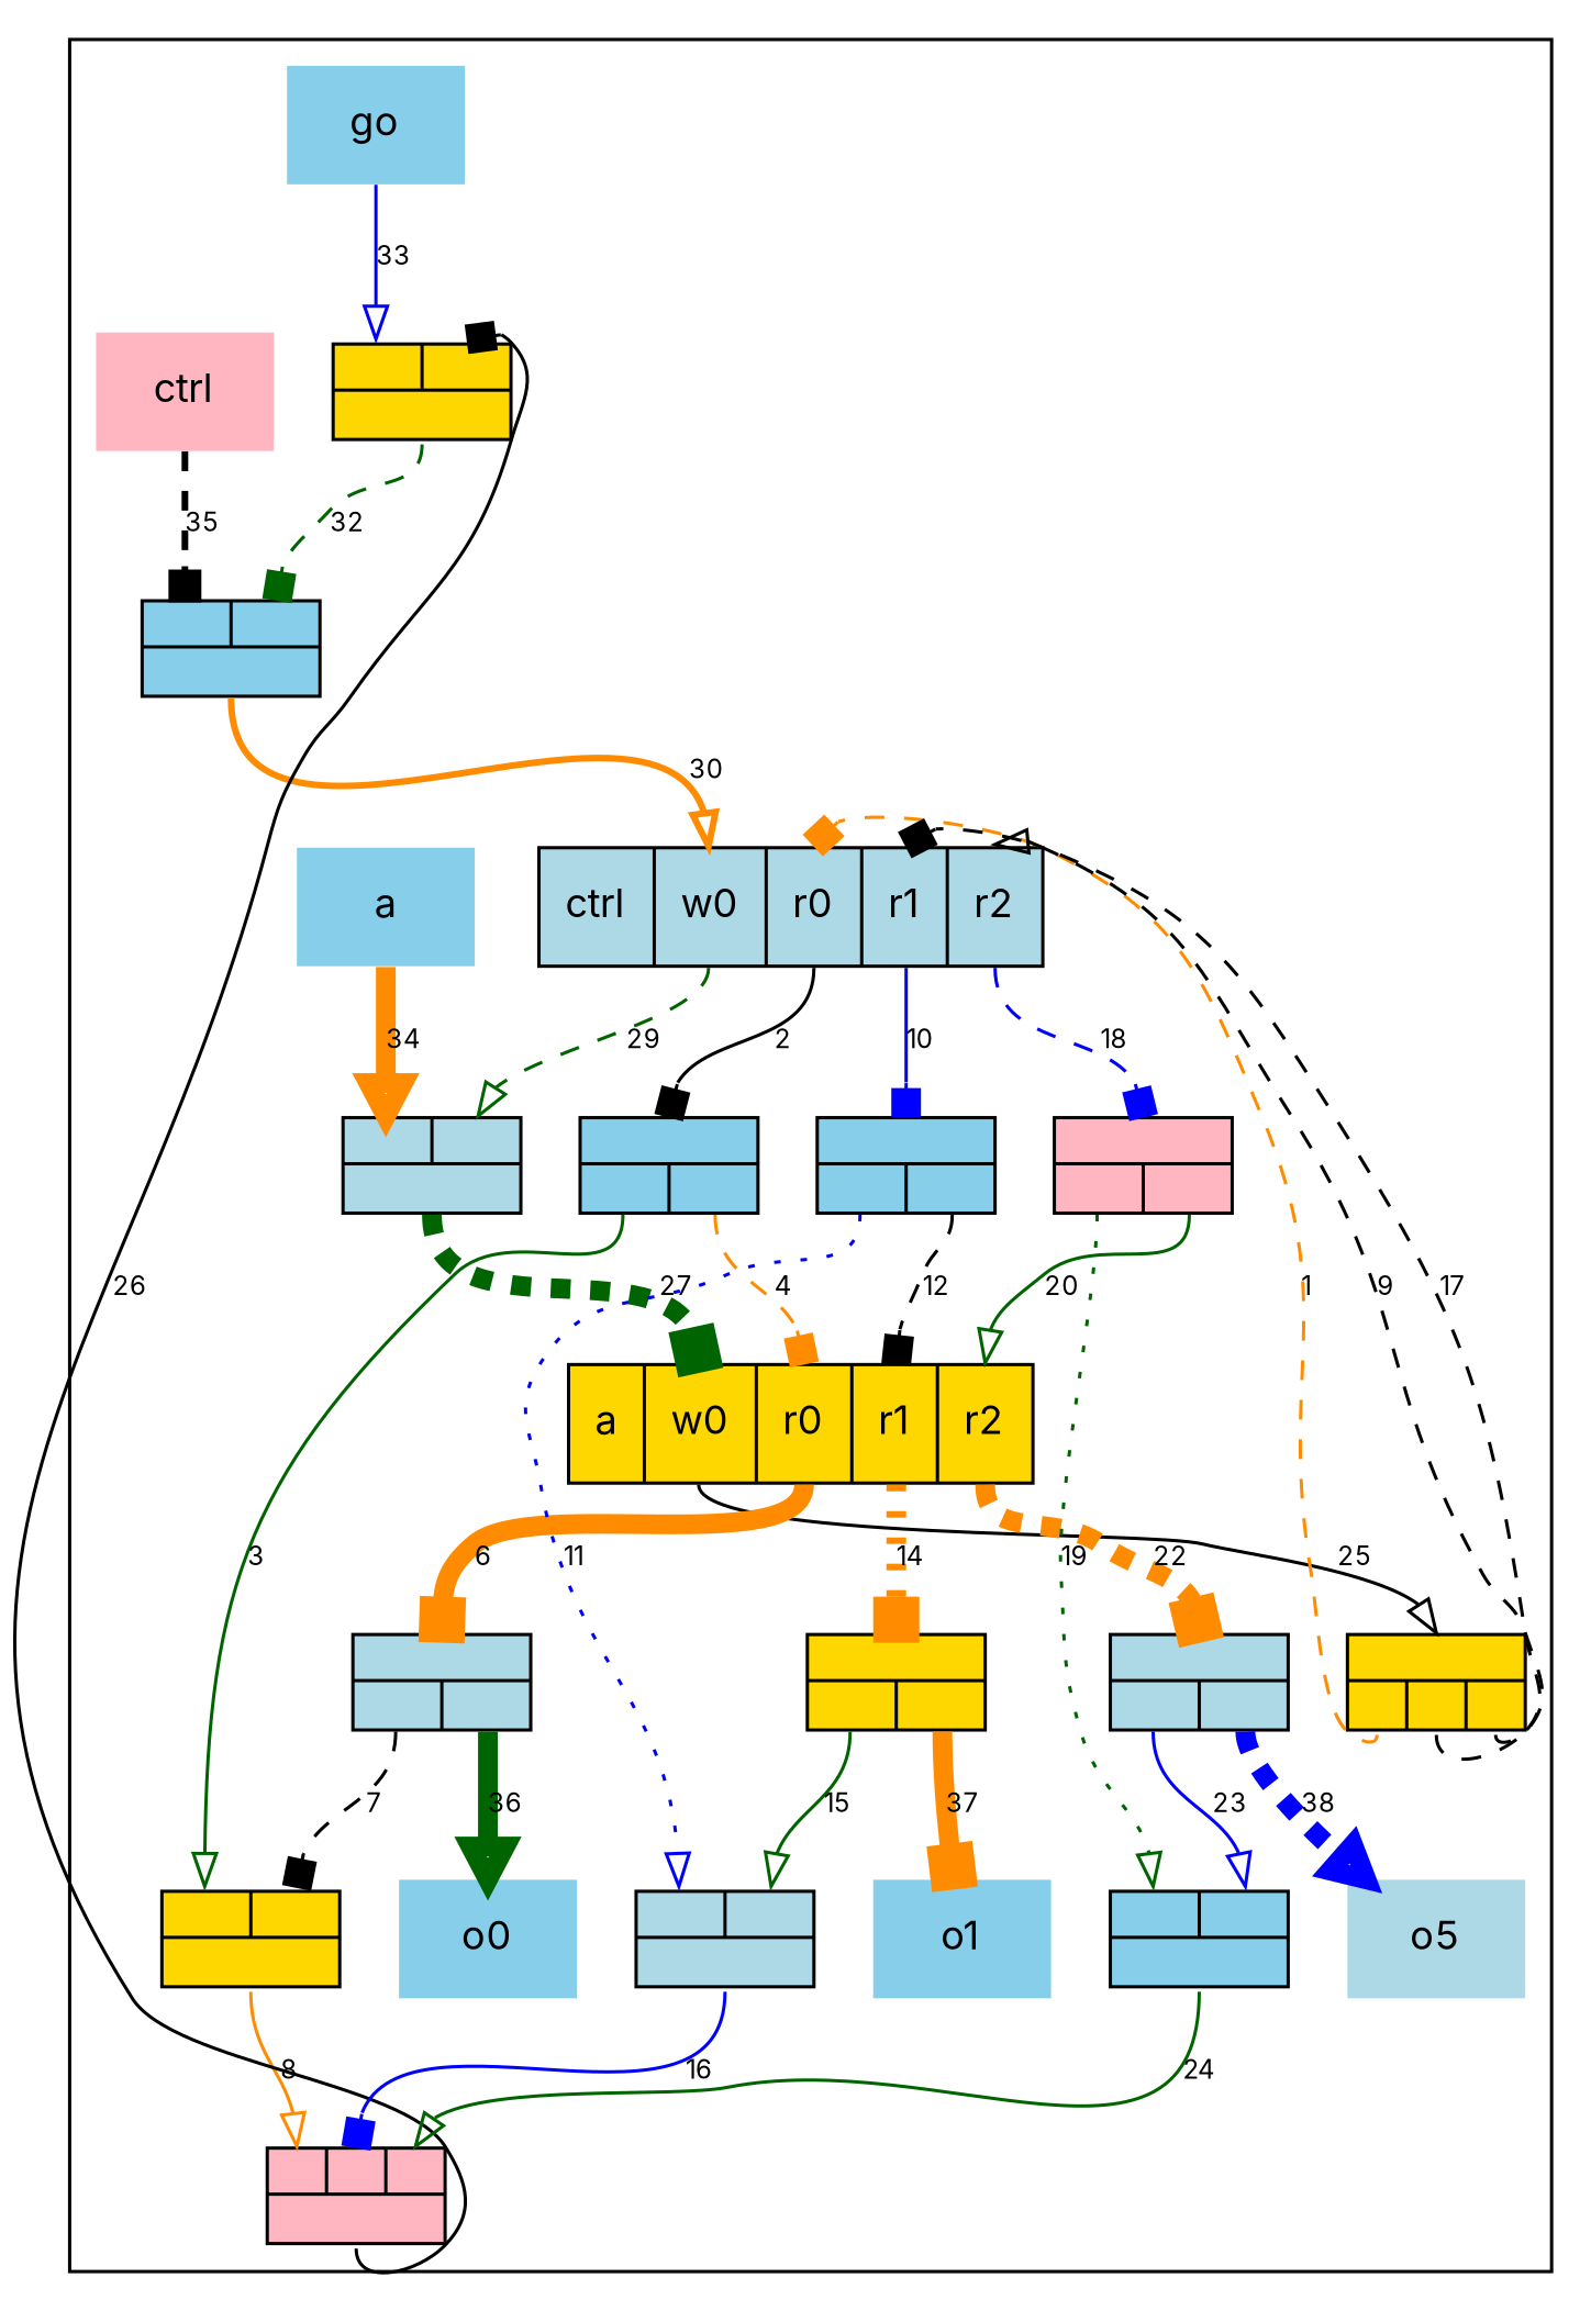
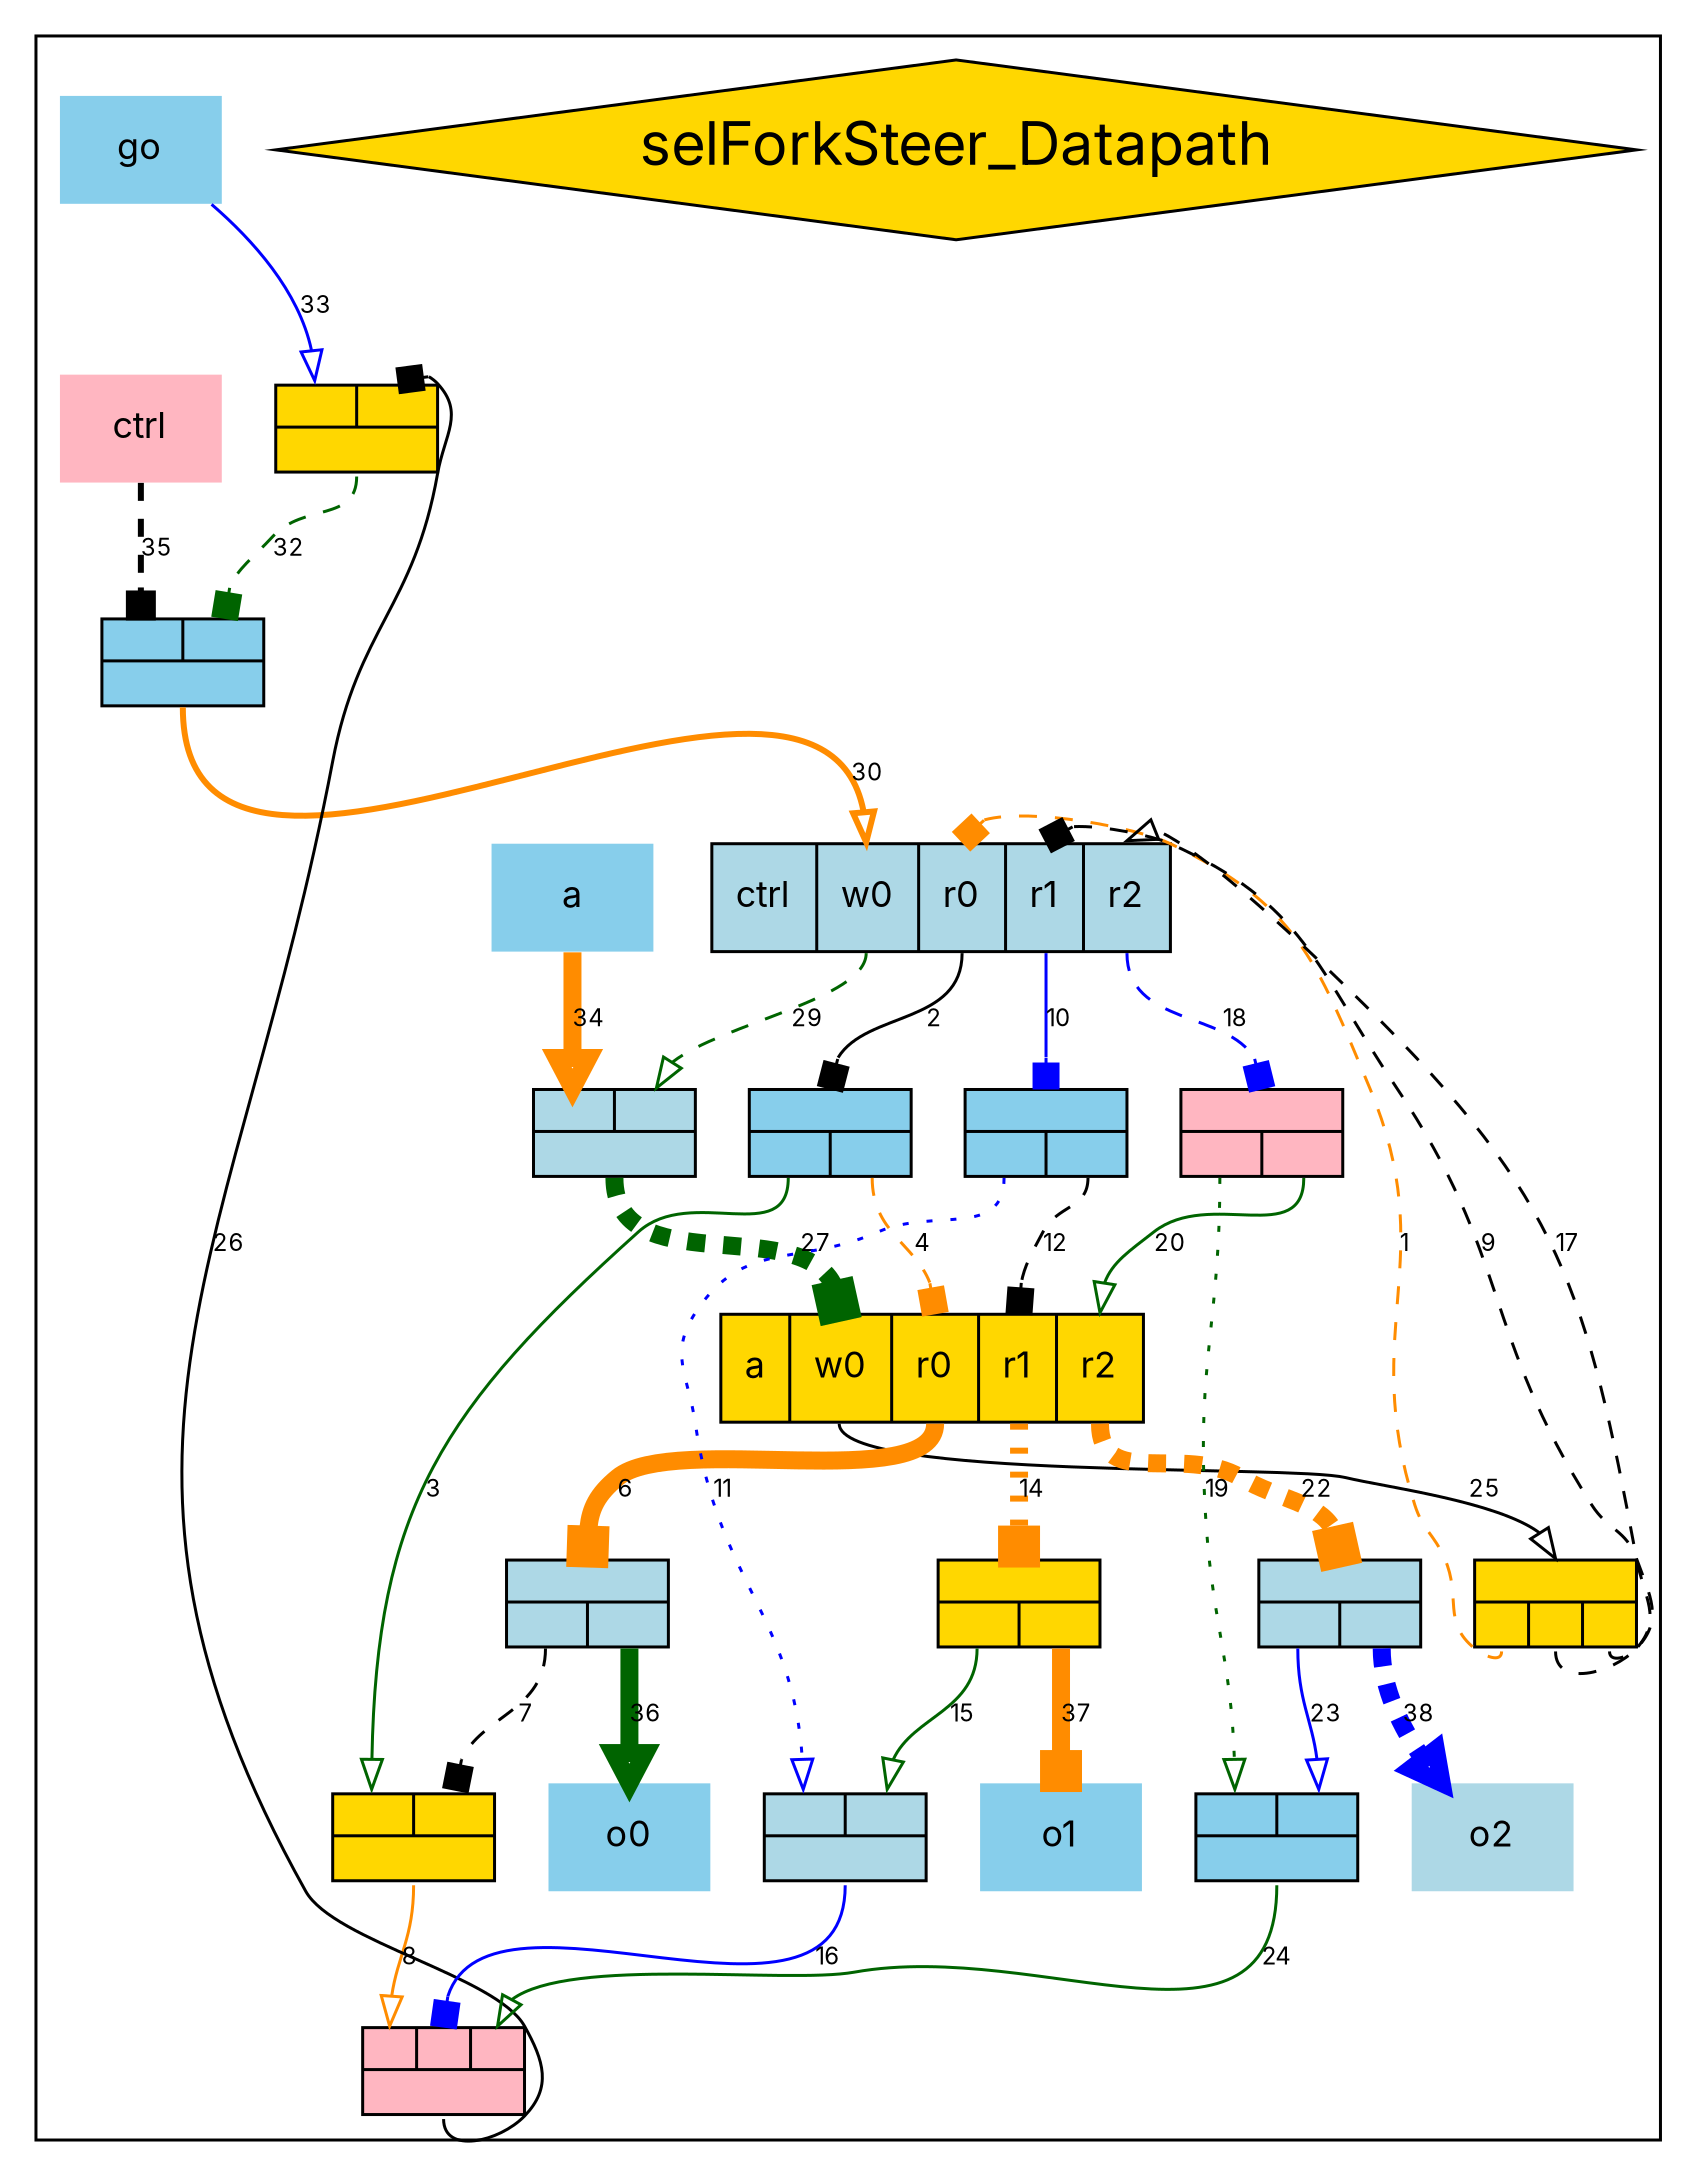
  digraph {
    fontname=Inter
    node [fillcolor=skyblue fontname=Inter fontsize=2 shape=record style=filled nojustify=true]
    edge [arrowhead=box color=darkgreen fontname=Inter fontsize=8 headport="i0:n" labelfontname=Helvetica labelfontsize=8 penwidth=1 style=solid tailport="o:s" weight=1]
+   n1 [fillcolor=gold fontsize=20 label=selForkSteer_Datapath shape=diamond nojustify=""]
    n2 [fontsize=12 label=go portref=0 shape=none style="bold,filled" nojustify=""]
    n3 [compref=16 fillcolor=gold height=0.4 label="{{<i0>|<i1>}|{<o>}}"]
    n4 [fontsize=12 label=a portref=1 shape=none style="bold,filled" nojustify=""]
    n5 [compref=17 fillcolor=lightblue height=0.4 label="{{<i0>|<i1>}|{<o>}}"]
    n6 [fillcolor=lightpink fontsize=12 label=ctrl portref=2 shape=none style="bold,filled" nojustify=""]
    n7 [compref=18 height=0.4 label="{{<i0>|<i1>}|{<o>}}"]
    n8 [fontsize=12 label=o0 portref=3 shape=none style="bold,filled" nojustify=""]
    n9 [fontsize=12 label=o1 portref=4 shape=none style="bold,filled" nojustify=""]
-   n10 [fillcolor=lightblue fontsize=12 label=o5 portref=5 shape=none style="bold,filled" nojustify=""]
+   n10 [fillcolor=lightblue fontsize=12 label=o2 portref=5 shape=none style="bold,filled" nojustify=""]
    n11 [compref=2 height=0.4 label="{{<i>}|{<o0>|<o1>}}"]
    n12 [compref=3 fillcolor=gold height=0.4 label="{{<i0>|<i1>}|{<o>}}"]
    n13 [compref=12 fillcolor=gold fontsize=12 label="a|<w0>w0|<r0>r0|<r1>r1|<r2>r2" nojustify=""]
    n14 [compref=11 fillcolor=lightpink height=0.4 label="{{<i0>|<i1>|<i2>}|{<o>}}"]
    n15 [compref=5 height=0.4 label="{{<i>}|{<o0>|<o1>}}"]
    n16 [compref=6 fillcolor=lightblue height=0.4 label="{{<i0>|<i1>}|{<o>}}"]
    n17 [compref=8 fillcolor=lightpink height=0.4 label="{{<i>}|{<o0>|<o1>}}"]
    n18 [compref=9 height=0.4 label="{{<i0>|<i1>}|{<o>}}"]
    n19 [compref=10 fillcolor=gold height=0.4 label="{{<i>}|{<o0>|<o1>|<o2>}}"]
    n20 [compref=14 fillcolor=lightblue fontsize=12 label="ctrl|<w0>w0|<r0>r0|<r1>r1|<r2>r2" nojustify=""]
    n21 [compref=19 fillcolor=lightblue height=0.4 label="{{<i>}|{<o0>|<o1>}}"]
    n22 [compref=20 fillcolor=gold height=0.4 label="{{<i>}|{<o0>|<o1>}}"]
    n23 [compref=21 fillcolor=lightblue height=0.4 label="{{<i>}|{<o0>|<o1>}}"]
    subgraph cluster_1 {
+     n1
      n2
      n3
      n4
      n5
      n6
      n7
      n8
      n9
      n10
      n11
      n12
      n13
      n14
      n15
      n16
      n17
      n18
      n19
      n20
      n21
      n22
      n23
    }
    n2 -> n3 [arrowhead=onormal color=blue label=33 linkref=33]
    n3 -> n7 [headport="i1:n" label=32 linkref=32 style=dashed]
    n4 -> n5 [arrowhead=onormal color=darkorange label=34 linkref=34 penwidth=6 weight=6]
    n5 -> n13 [headport="w0:n" label=27 linkref=27 penwidth=6 style=dashed weight=6]
    n6 -> n7 [color=black label=35 linkref=35 penwidth=2 style=dashed weight=2]
    n7 -> n20 [arrowhead=onormal color=darkorange headport="w0:n" label=30 linkref=30 penwidth=2 weight=2]
    n11 -> n12 [arrowhead=onormal label=3 linkref=3 tailport="o0:s"]
    n11 -> n13 [color=darkorange headport="r0:n" label=4 linkref=4 style=dashed tailport="o1:s"]
    n12 -> n14 [arrowhead=onormal color=darkorange label=8 linkref=8]
    n13 -> n19 [arrowhead=onormal color=black headport="i:n" label=25 linkref=25 tailport="w0:s"]
    n13 -> n21 [color=darkorange headport="i:n" label=6 linkref=6 penwidth=6 tailport="r0:s" weight=6]
    n13 -> n22 [color=darkorange headport="i:n" label=14 linkref=14 penwidth=6 style=dotted tailport="r1:s" weight=6]
    n13 -> n23 [color=darkorange headport="i:n" label=22 linkref=22 penwidth=6 style=dashed tailport="r2:s" weight=6]
    n14 -> n3 [color=black headport="i1:n" label=26 linkref=26]
    n15 -> n13 [color=black headport="r1:n" label=12 linkref=12 style=dashed tailport="o1:s"]
    n15 -> n16 [arrowhead=onormal color=blue label=11 linkref=11 style=dotted tailport="o0:s"]
    n16 -> n14 [color=blue headport="i1:n" label=16 linkref=16]
    n17 -> n13 [arrowhead=onormal headport="r2:n" label=20 linkref=20 tailport="o1:s"]
    n17 -> n18 [arrowhead=onormal label=19 linkref=19 style=dotted tailport="o0:s"]
    n18 -> n14 [arrowhead=onormal headport="i2:n" label=24 linkref=24]
    n19 -> n20 [color=darkorange headport="r0:n" label=1 linkref=1 style=dashed tailport="o0:s"]
    n19 -> n20 [color=black headport="r1:n" label=9 linkref=9 style=dashed tailport="o1:s"]
    n19 -> n20 [arrowhead=onormal color=black headport="r2:n" label=17 linkref=17 style=dashed tailport="o2:s"]
    n20 -> n5 [arrowhead=onormal headport="i1:n" label=29 linkref=29 style=dashed tailport="w0:s"]
    n20 -> n11 [color=black headport="i:n" label=2 linkref=2 tailport="r0:s"]
    n20 -> n15 [color=blue headport="i:n" label=10 linkref=10 tailport="r1:s"]
    n20 -> n17 [color=blue headport="i:n" label=18 linkref=18 style=dashed tailport="r2:s"]
    n21 -> n8 [arrowhead=onormal label=36 linkref=36 penwidth=6 tailport="o1:s" weight=6]
    n21 -> n12 [color=black headport="i1:n" label=7 linkref=7 style=dashed tailport="o0:s"]
    n22 -> n9 [color=darkorange label=37 linkref=37 penwidth=6 tailport="o1:s" weight=6]
    n22 -> n16 [arrowhead=onormal headport="i1:n" label=15 linkref=15 tailport="o0:s"]
    n23 -> n10 [arrowhead=onormal color=blue label=38 linkref=38 penwidth=6 style=dashed tailport="o1:s" weight=6]
    n23 -> n18 [arrowhead=onormal color=blue headport="i1:n" label=23 linkref=23 tailport="o0:s"]
  }
